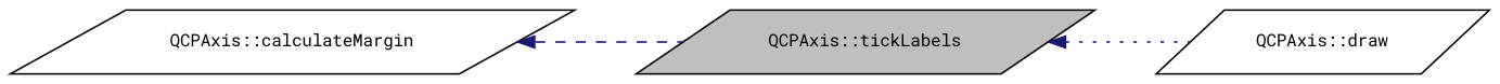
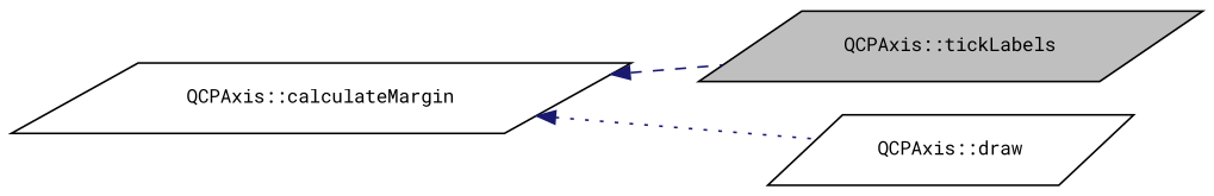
  digraph {
    fontname="Roboto Mono"
    rankdir=LR
    node [color=black fillcolor=white fontname="Roboto Mono" fontsize=10 shape=parallelogram style=filled]
    edge [color=midnightblue dir=back fontname="Roboto Mono" fontsize=10 labelfontname=Helvetica labelfontsize=10]
    n1 [fillcolor=grey75 fontcolor=black height=0.2 label="QCPAxis::tickLabels" width=0.4]
    n2 [height=0.2 label="QCPAxis::draw" width=0.4]
    n3 [height=0.2 label="QCPAxis::calculateMargin" width=0.4]
-   n1 -> n2 [style=dotted]
+   n3 -> n2 [style=dotted]
    n3 -> n1 [style=dashed]
  }
